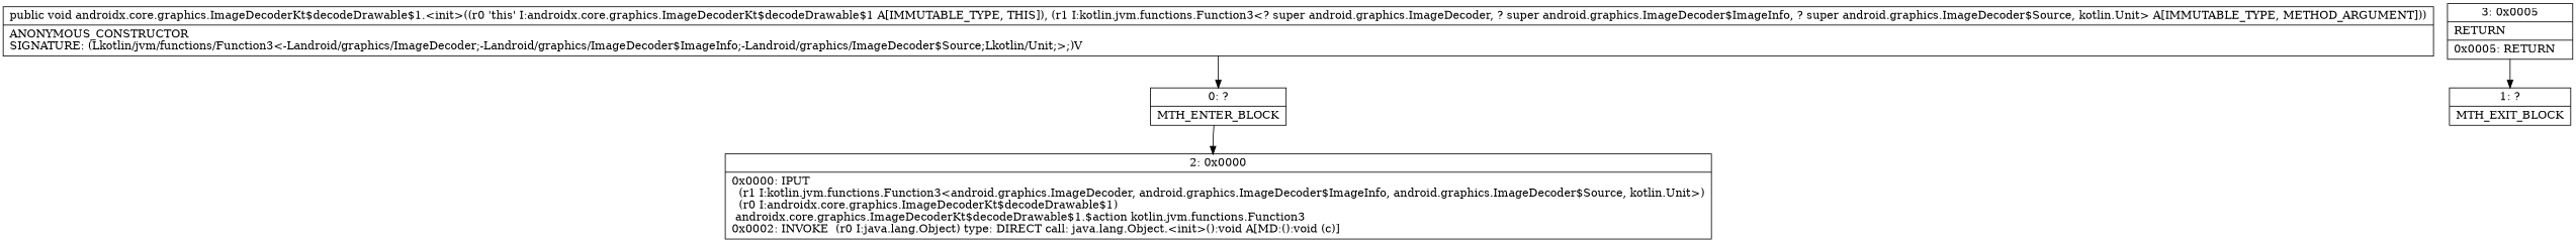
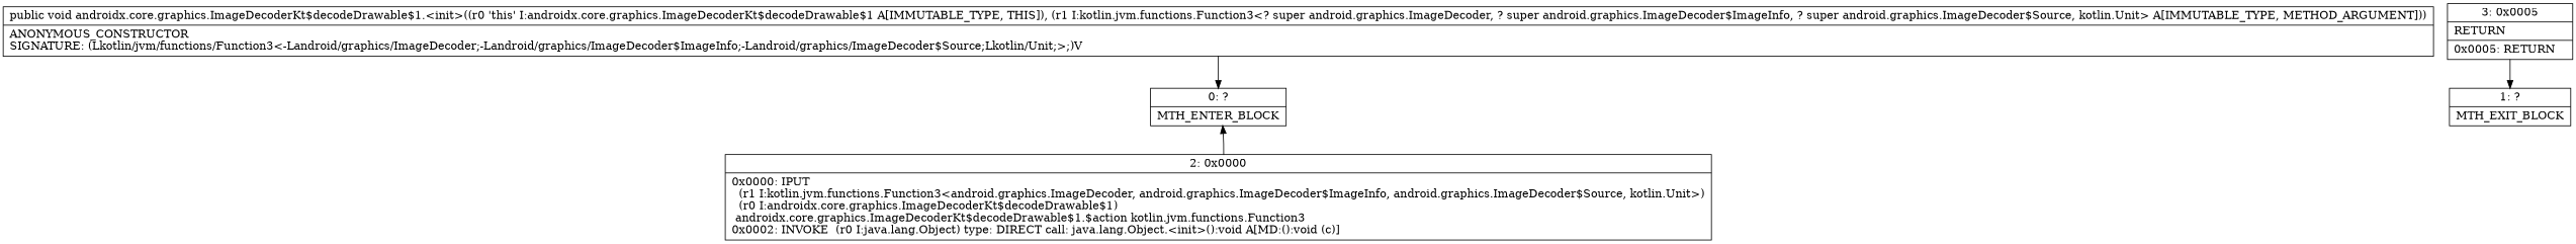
  digraph {
    node [shape=record]
    n1 [label="{0\:\ ?|MTH_ENTER_BLOCK\l}"]
    n2 [label="{2\:\ 0x0000|0x0000: IPUT  \l  (r1 I:kotlin.jvm.functions.Function3\<android.graphics.ImageDecoder, android.graphics.ImageDecoder$ImageInfo, android.graphics.ImageDecoder$Source, kotlin.Unit\>)\l  (r0 I:androidx.core.graphics.ImageDecoderKt$decodeDrawable$1)\l androidx.core.graphics.ImageDecoderKt$decodeDrawable$1.$action kotlin.jvm.functions.Function3 \l0x0002: INVOKE  (r0 I:java.lang.Object) type: DIRECT call: java.lang.Object.\<init\>():void A[MD:():void (c)]\l}"]
    n3 [label="{3\:\ 0x0005|RETURN\l|0x0005: RETURN   \l}"]
    n4 [label="{1\:\ ?|MTH_EXIT_BLOCK\l}"]
    n5 [label="{public void androidx.core.graphics.ImageDecoderKt$decodeDrawable$1.\<init\>((r0 'this' I:androidx.core.graphics.ImageDecoderKt$decodeDrawable$1 A[IMMUTABLE_TYPE, THIS]), (r1 I:kotlin.jvm.functions.Function3\<? super android.graphics.ImageDecoder, ? super android.graphics.ImageDecoder$ImageInfo, ? super android.graphics.ImageDecoder$Source, kotlin.Unit\> A[IMMUTABLE_TYPE, METHOD_ARGUMENT]))  | ANONYMOUS_CONSTRUCTOR\lSIGNATURE: (Lkotlin\/jvm\/functions\/Function3\<\-Landroid\/graphics\/ImageDecoder;\-Landroid\/graphics\/ImageDecoder$ImageInfo;\-Landroid\/graphics\/ImageDecoder$Source;Lkotlin\/Unit;\>;)V\l}"]
-   n1 -> n2
+   n2 -> n1
    n3 -> n4
    n5 -> n1
  }
